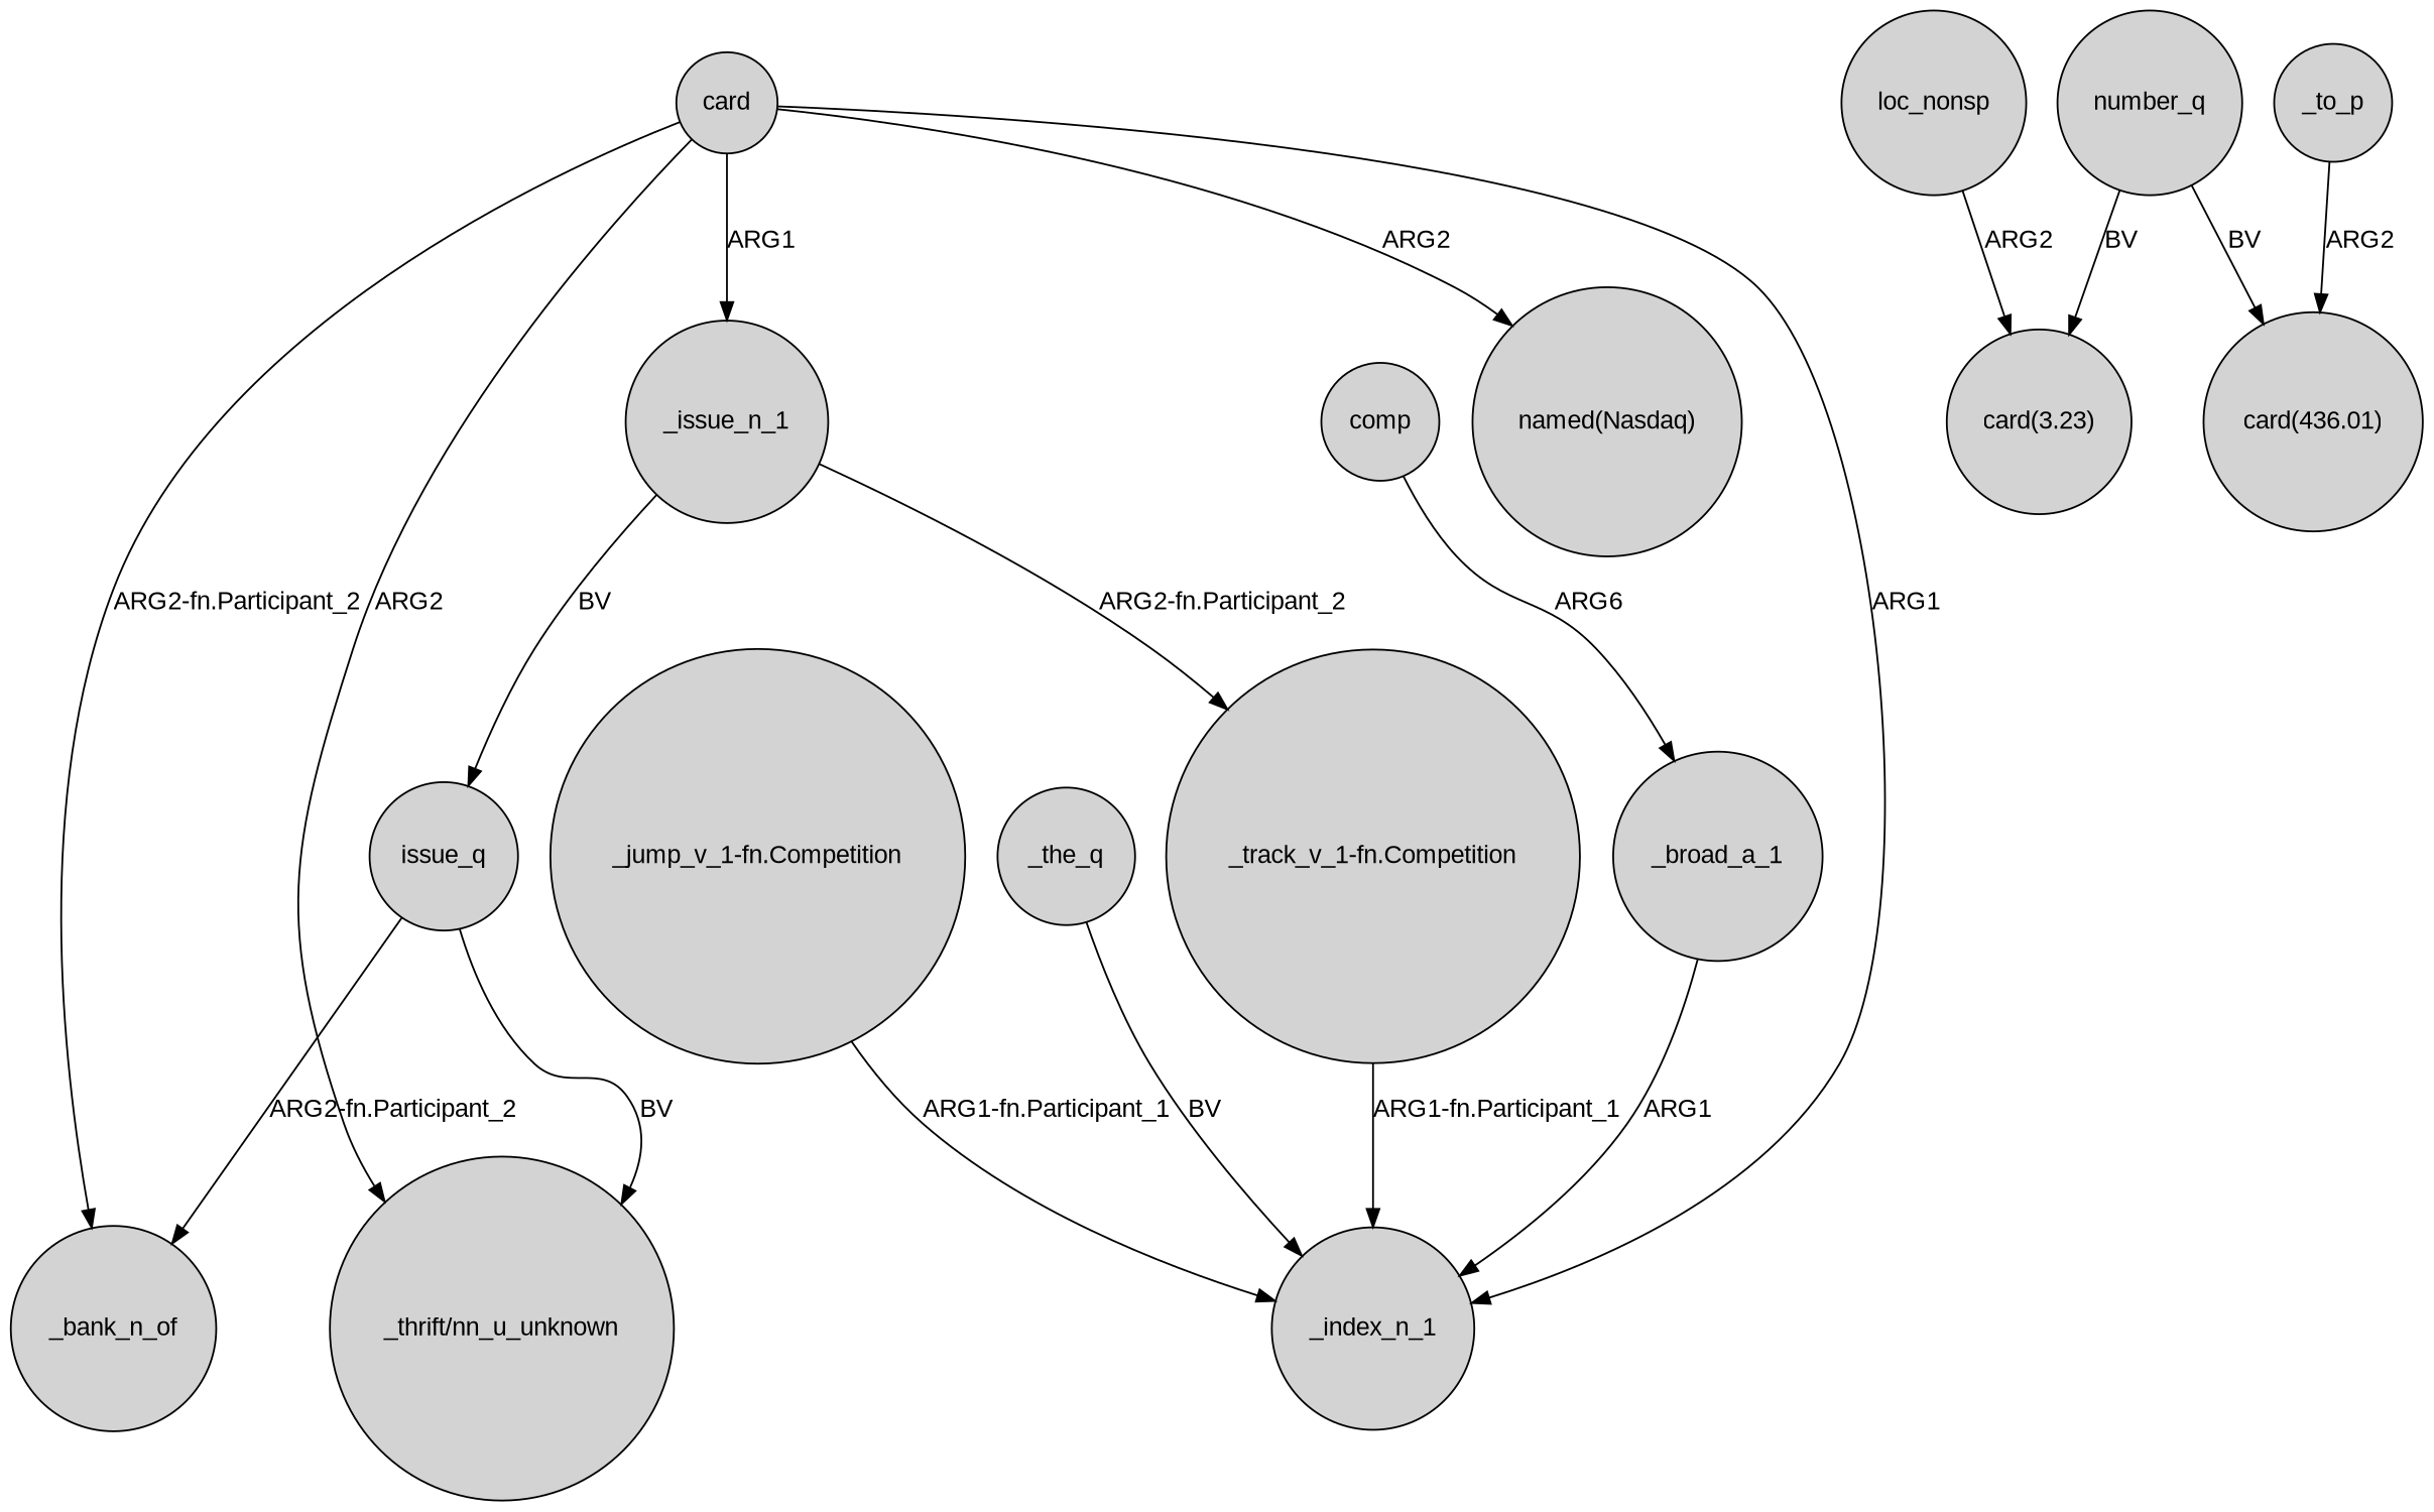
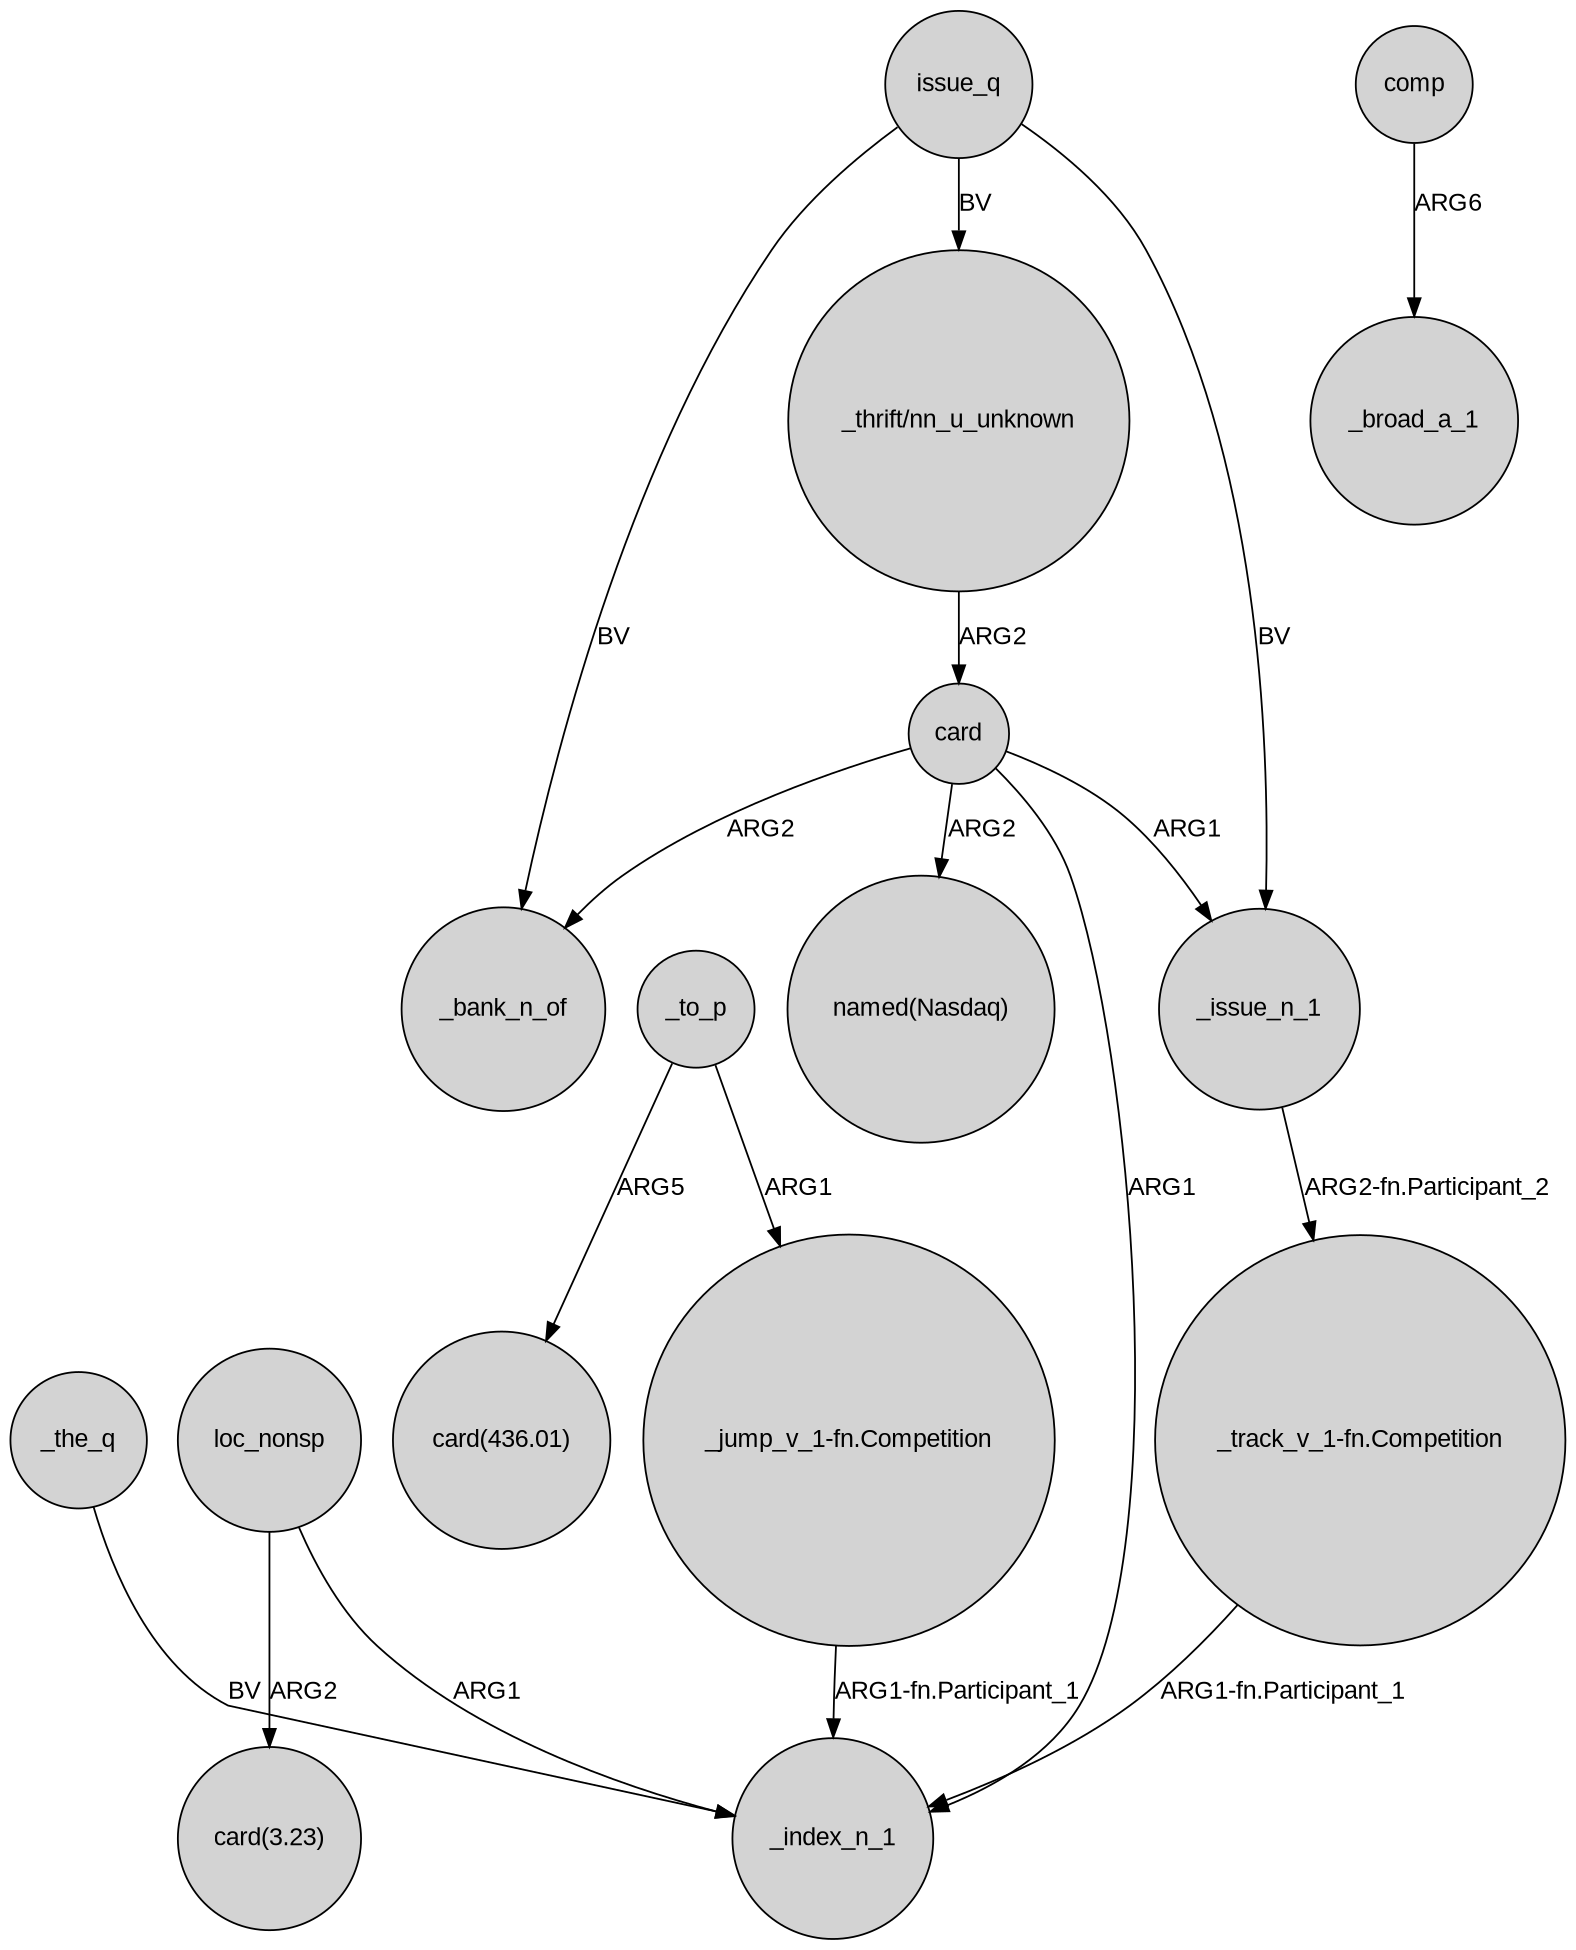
  digraph {
    fontname="Liberation Sans"
    node [fontname="Liberation Sans" shape=circle style=filled]
    edge [fontname="Liberation Sans"]
    n1 [label=issue_q]
    _bank_n_of
    _issue_n_1
    "_thrift/nn_u_unknown"
    "_track_v_1-fn.Competition"
    loc_nonsp
    "card(3.23)"
    "_jump_v_1-fn.Competition"
    _index_n_1
    _the_q
-   number_q
    "card(436.01)"
    comp
    _broad_a_1
    _to_p
    n16 [label=card]
    "named(Nasdaq)"
-   n1 -> _bank_n_of [label="ARG2-fn.Participant_2"]
-   _issue_n_1 -> n1 [label=BV]
+   n1 -> _bank_n_of [label=BV]
+   n1 -> _issue_n_1 [label=BV]
    n1 -> "_thrift/nn_u_unknown" [label=BV]
    _issue_n_1 -> "_track_v_1-fn.Competition" [label="ARG2-fn.Participant_2"]
    "_track_v_1-fn.Competition" -> _index_n_1 [label="ARG1-fn.Participant_1"]
    loc_nonsp -> "card(3.23)" [label=ARG2]
    "_jump_v_1-fn.Competition" -> _index_n_1 [label="ARG1-fn.Participant_1"]
    _the_q -> _index_n_1 [label=BV]
-   number_q -> "card(3.23)" [label=BV]
-   number_q -> "card(436.01)" [label=BV]
    comp -> _broad_a_1 [label=ARG6]
-   _broad_a_1 -> _index_n_1 [label=ARG1]
-   _to_p -> "card(436.01)" [label=ARG2]
-   n16 -> _bank_n_of [label="ARG2-fn.Participant_2"]
+   loc_nonsp -> _index_n_1 [label=ARG1]
+   _to_p -> "_jump_v_1-fn.Competition" [label=ARG1]
+   _to_p -> "card(436.01)" [label=ARG5]
+   n16 -> _bank_n_of [label=ARG2]
    n16 -> _issue_n_1 [label=ARG1]
-   n16 -> "_thrift/nn_u_unknown" [label=ARG2]
+   "_thrift/nn_u_unknown" -> n16 [label=ARG2]
    n16 -> _index_n_1 [label=ARG1]
    n16 -> "named(Nasdaq)" [label=ARG2]
  }
